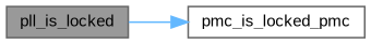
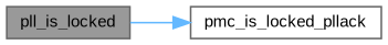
  digraph {
    rankdir=LR
    fontname="Liberation Sans"
    node [fontname="Liberation Sans" fontsize=10 shape=box style=filled]
    n1 [color=gray40 fillcolor=grey60 fontcolor=black height=0.2 label=pll_is_locked width=0.4]
-   n2 [color=grey40 fillcolor=white height=0.2 label=pmc_is_locked_pmc width=0.4]
+   n2 [color=grey40 fillcolor=white height=0.2 label=pmc_is_locked_pllack width=0.4]
    n1 -> n2 [color=steelblue1 fontname="Liberation Sans" fontsize=10 labelfontname=FreeSans labelfontsize=10 style=solid]
  }
